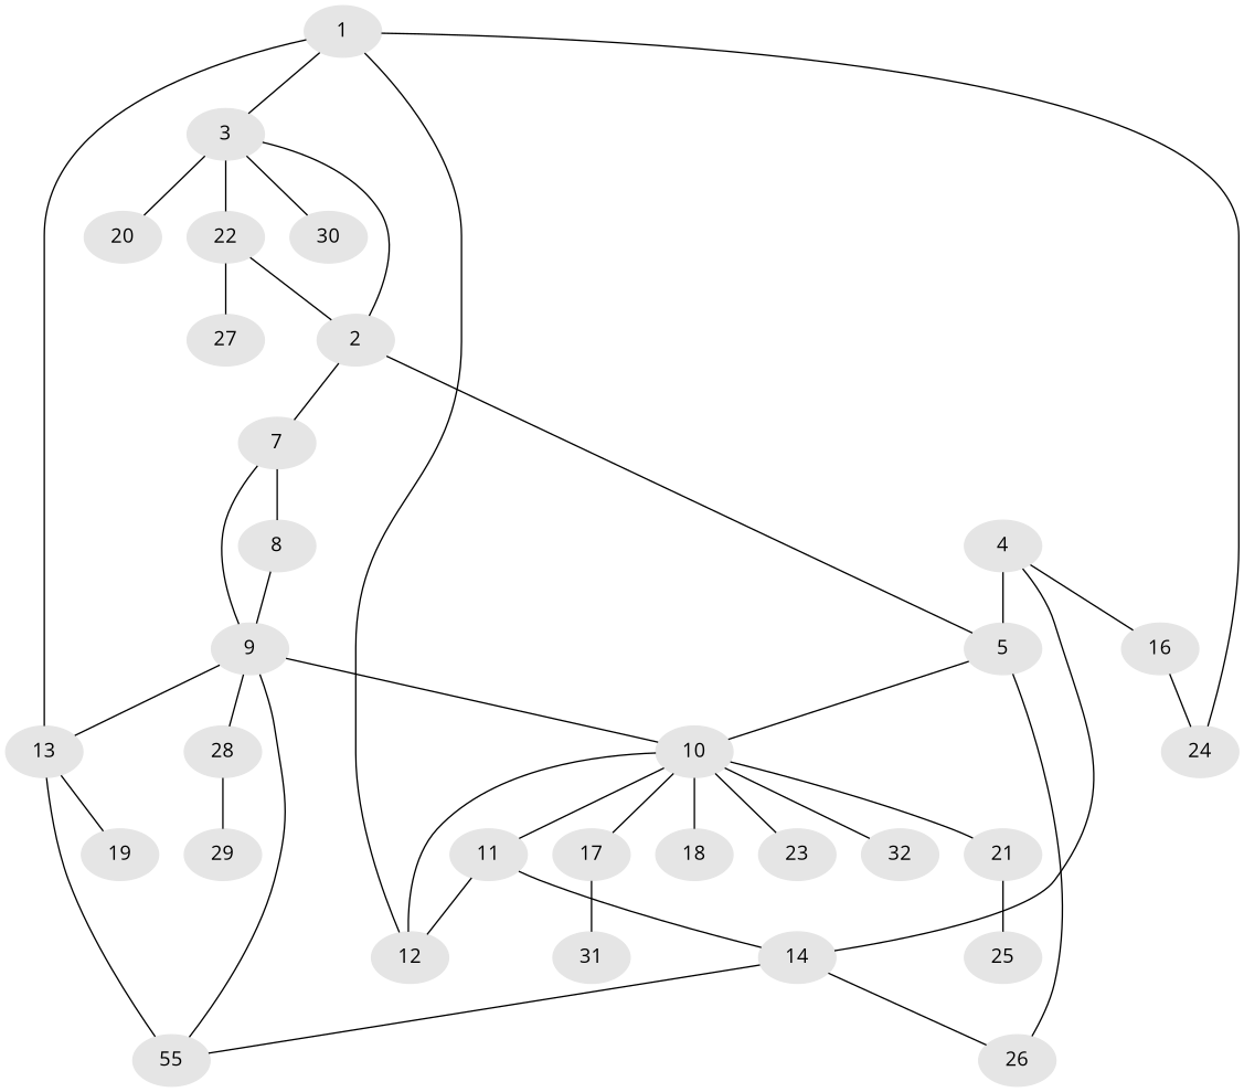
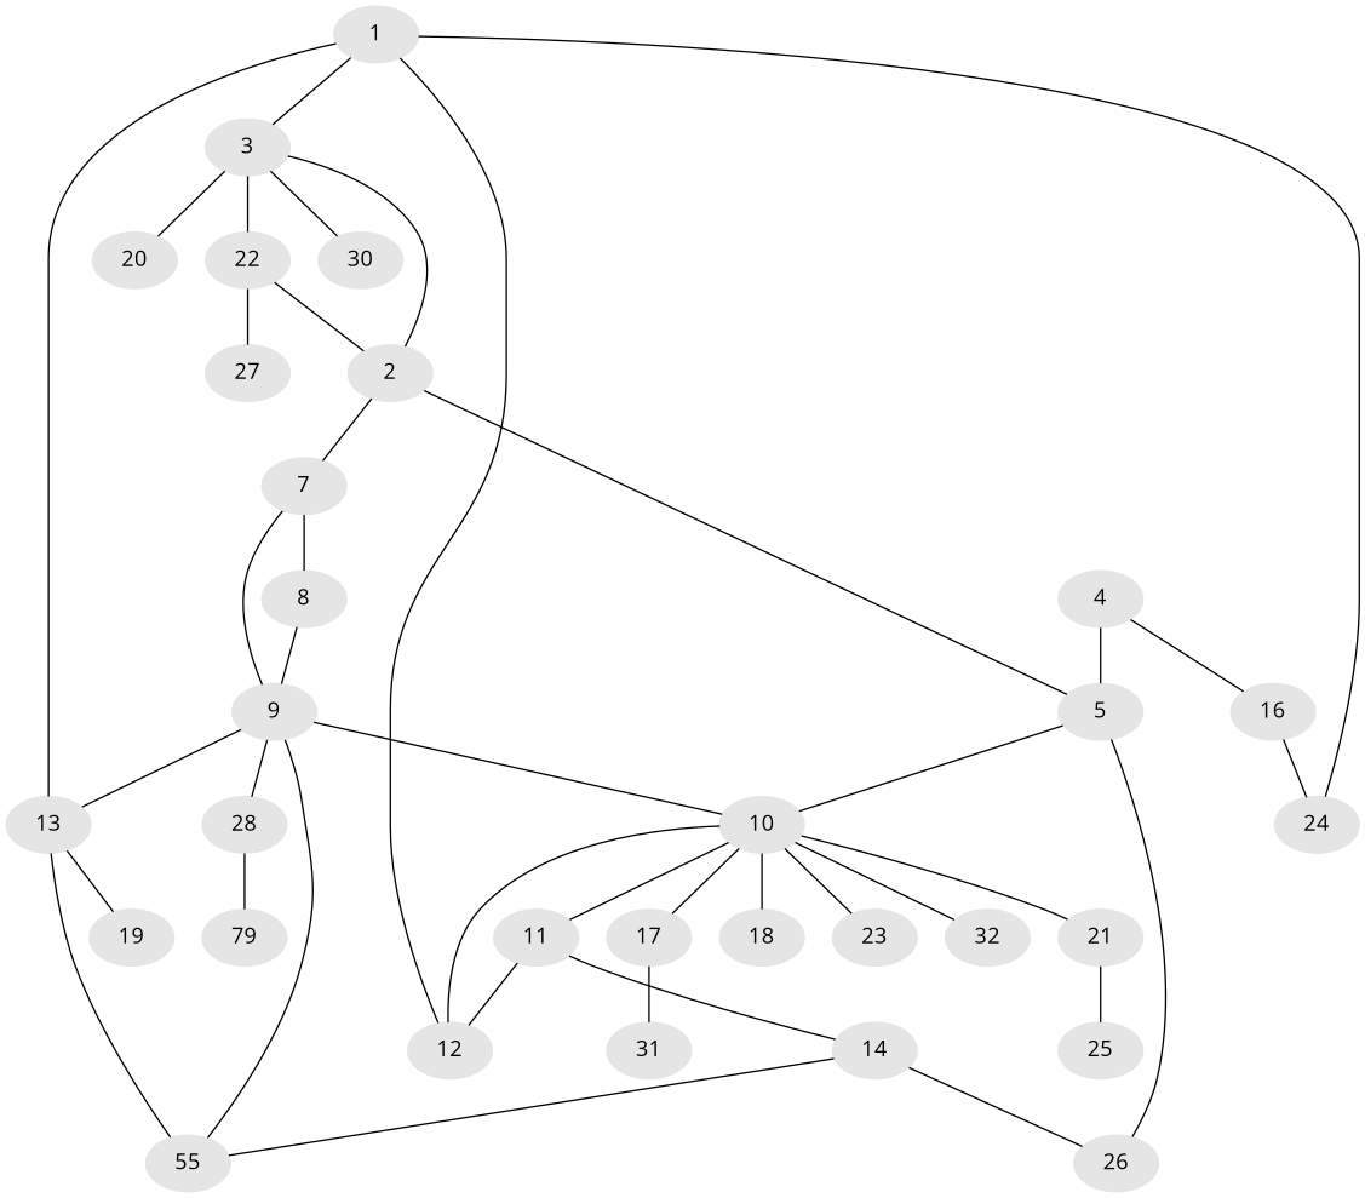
  graph {
    fontname="Open Sans"
    node [color=gray90 fontname="Open Sans" style=filled]
    edge [fontname="Open Sans" weight=1.0]
    1
    3
    12
    13
    24
    2
    5
    7
    20
    22
    30
    n12 [label=55]
    19
    10
    26
    8
    9
    27
    4
    14
    16
    11
    17
    18
    21
    23
    32
    28
-   29
+   29 [label=79]
    31
    25
    1 -- 3
    1 -- 12
    1 -- 13
    1 -- 24
    3 -- 20
    3 -- 22 [weight=3.0]
    3 -- 30
    13 -- n12 [weight=2.0]
    13 -- 19
    2 -- 3
    2 -- 5
    2 -- 7
    5 -- 10
    5 -- 26
    7 -- 8 [weight=3.0]
    7 -- 9
    22 -- 2
    22 -- 27
    10 -- 12
    10 -- 11
    10 -- 17
    10 -- 18
    10 -- 21
    10 -- 23
    10 -- 32
    8 -- 9
    9 -- 13
    9 -- n12
    9 -- 10
    9 -- 28
    4 -- 5 [weight=5.0]
-   4 -- 14
    4 -- 16
    14 -- n12
    14 -- 26
    16 -- 24
    11 -- 12
    11 -- 14
    17 -- 31
    21 -- 25 [weight=4.0]
    28 -- 29
  }
